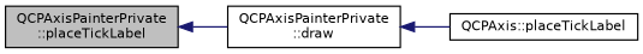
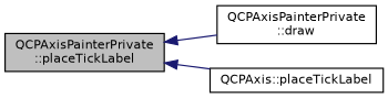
  digraph {
    rankdir=LR
    node [color=black fillcolor=white fontname=Helvetica fontsize=10 shape=record style=filled]
    edge [color=midnightblue dir=back fontname=Helvetica fontsize=10 labelfontname=Helvetica labelfontsize=10 style=solid]
    n1 [fillcolor=grey75 fontcolor=black height=0.2 label="QCPAxisPainterPrivate\l::placeTickLabel" width=0.4]
    n2 [height=0.2 label="QCPAxisPainterPrivate\l::draw" width=0.4]
    n3 [height=0.2 label="QCPAxis::placeTickLabel" width=0.4]
    n1 -> n2
-   n2 -> n3
+   n1 -> n3
  }
